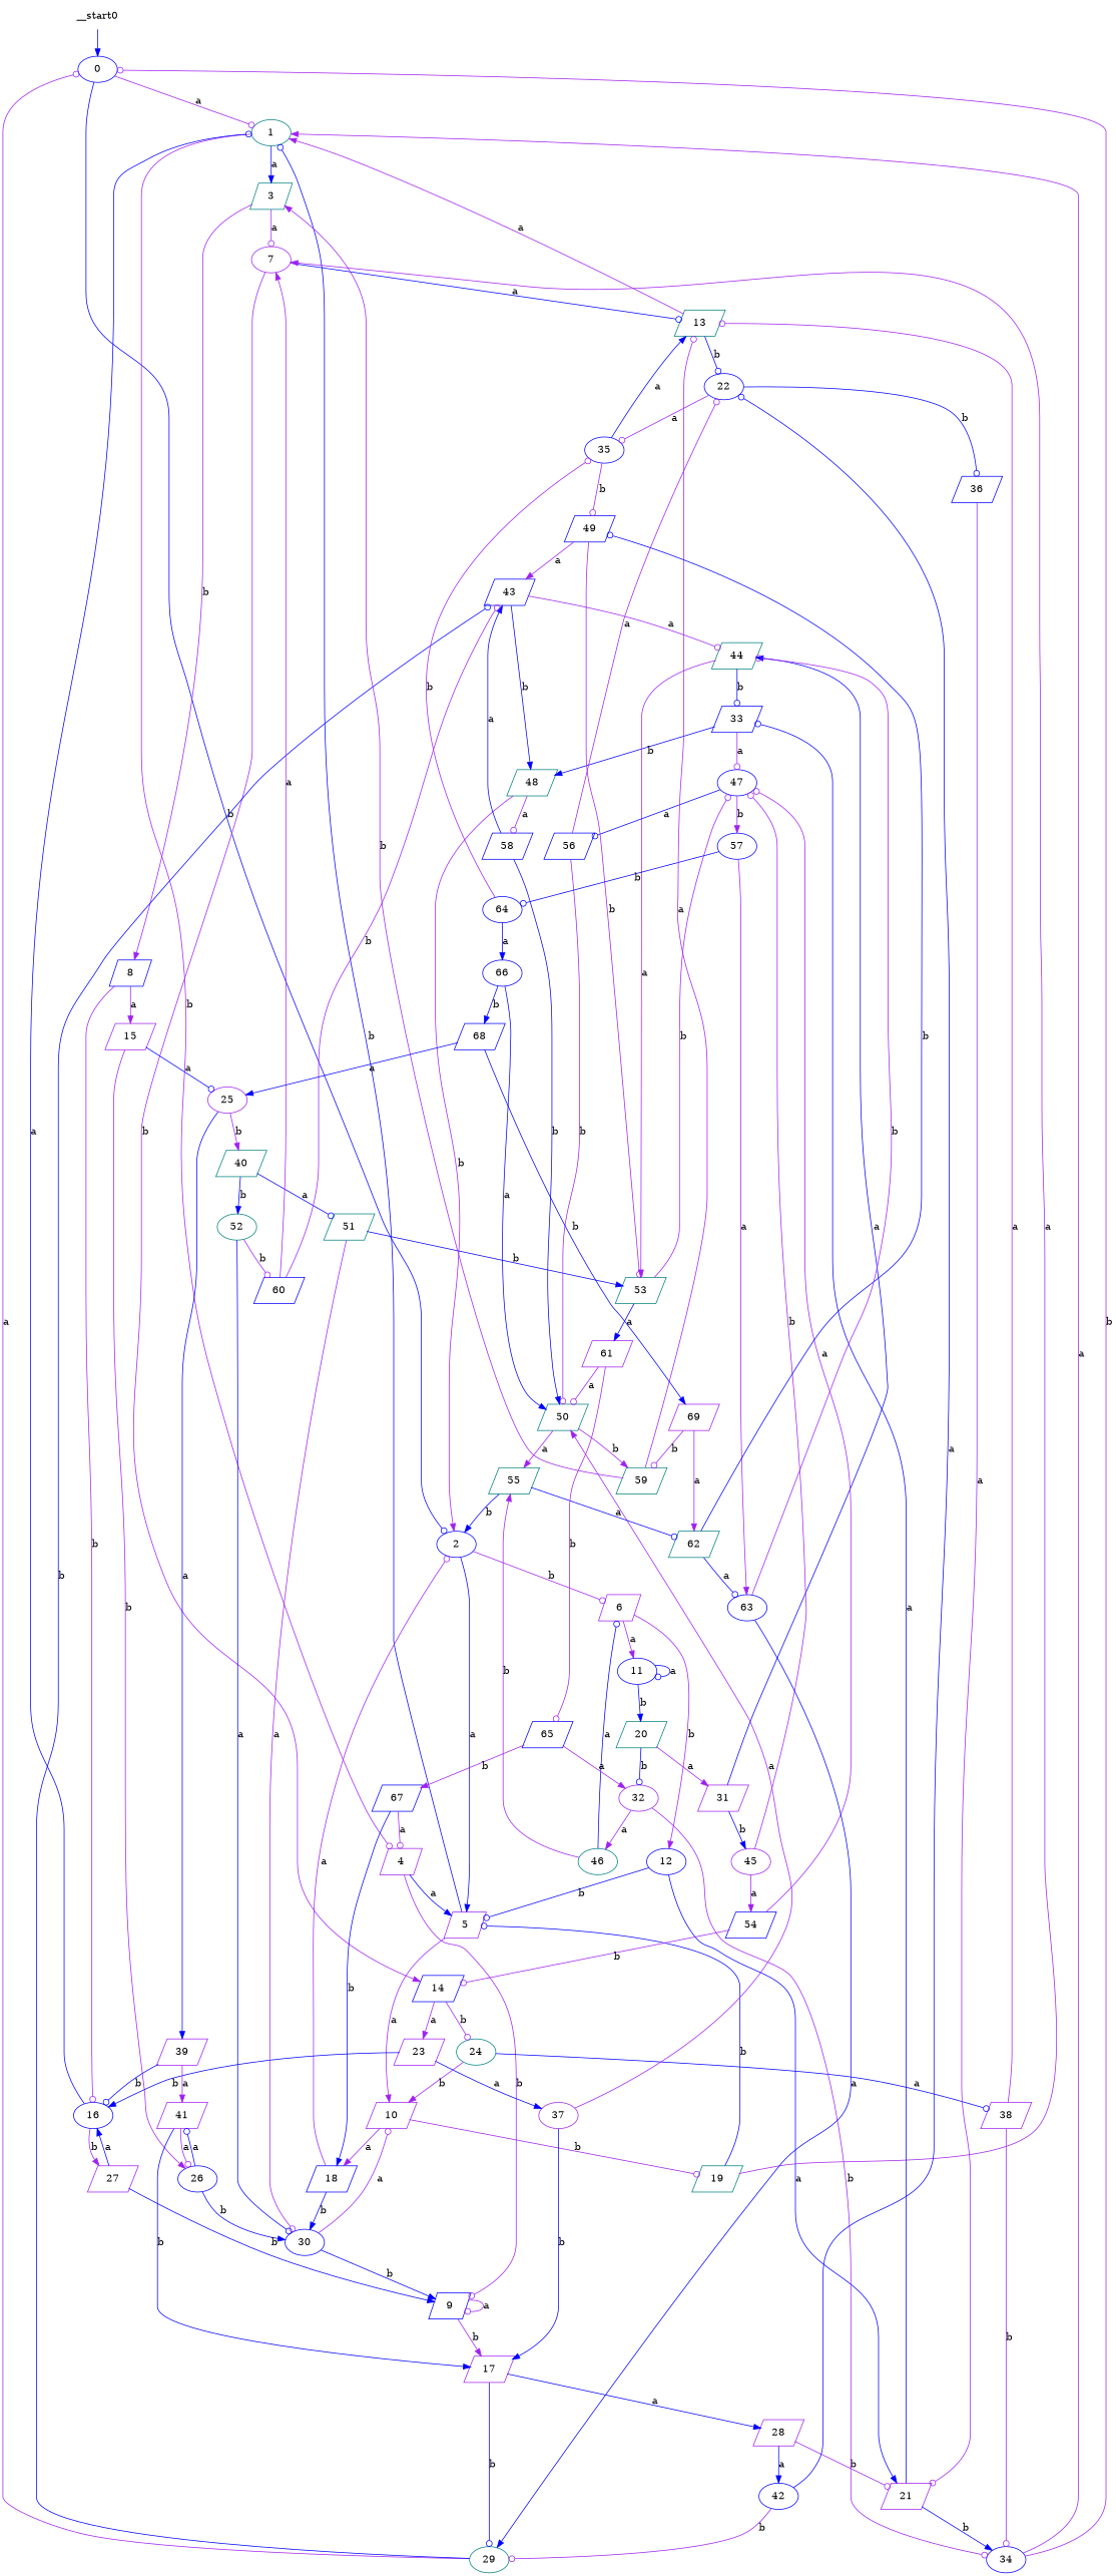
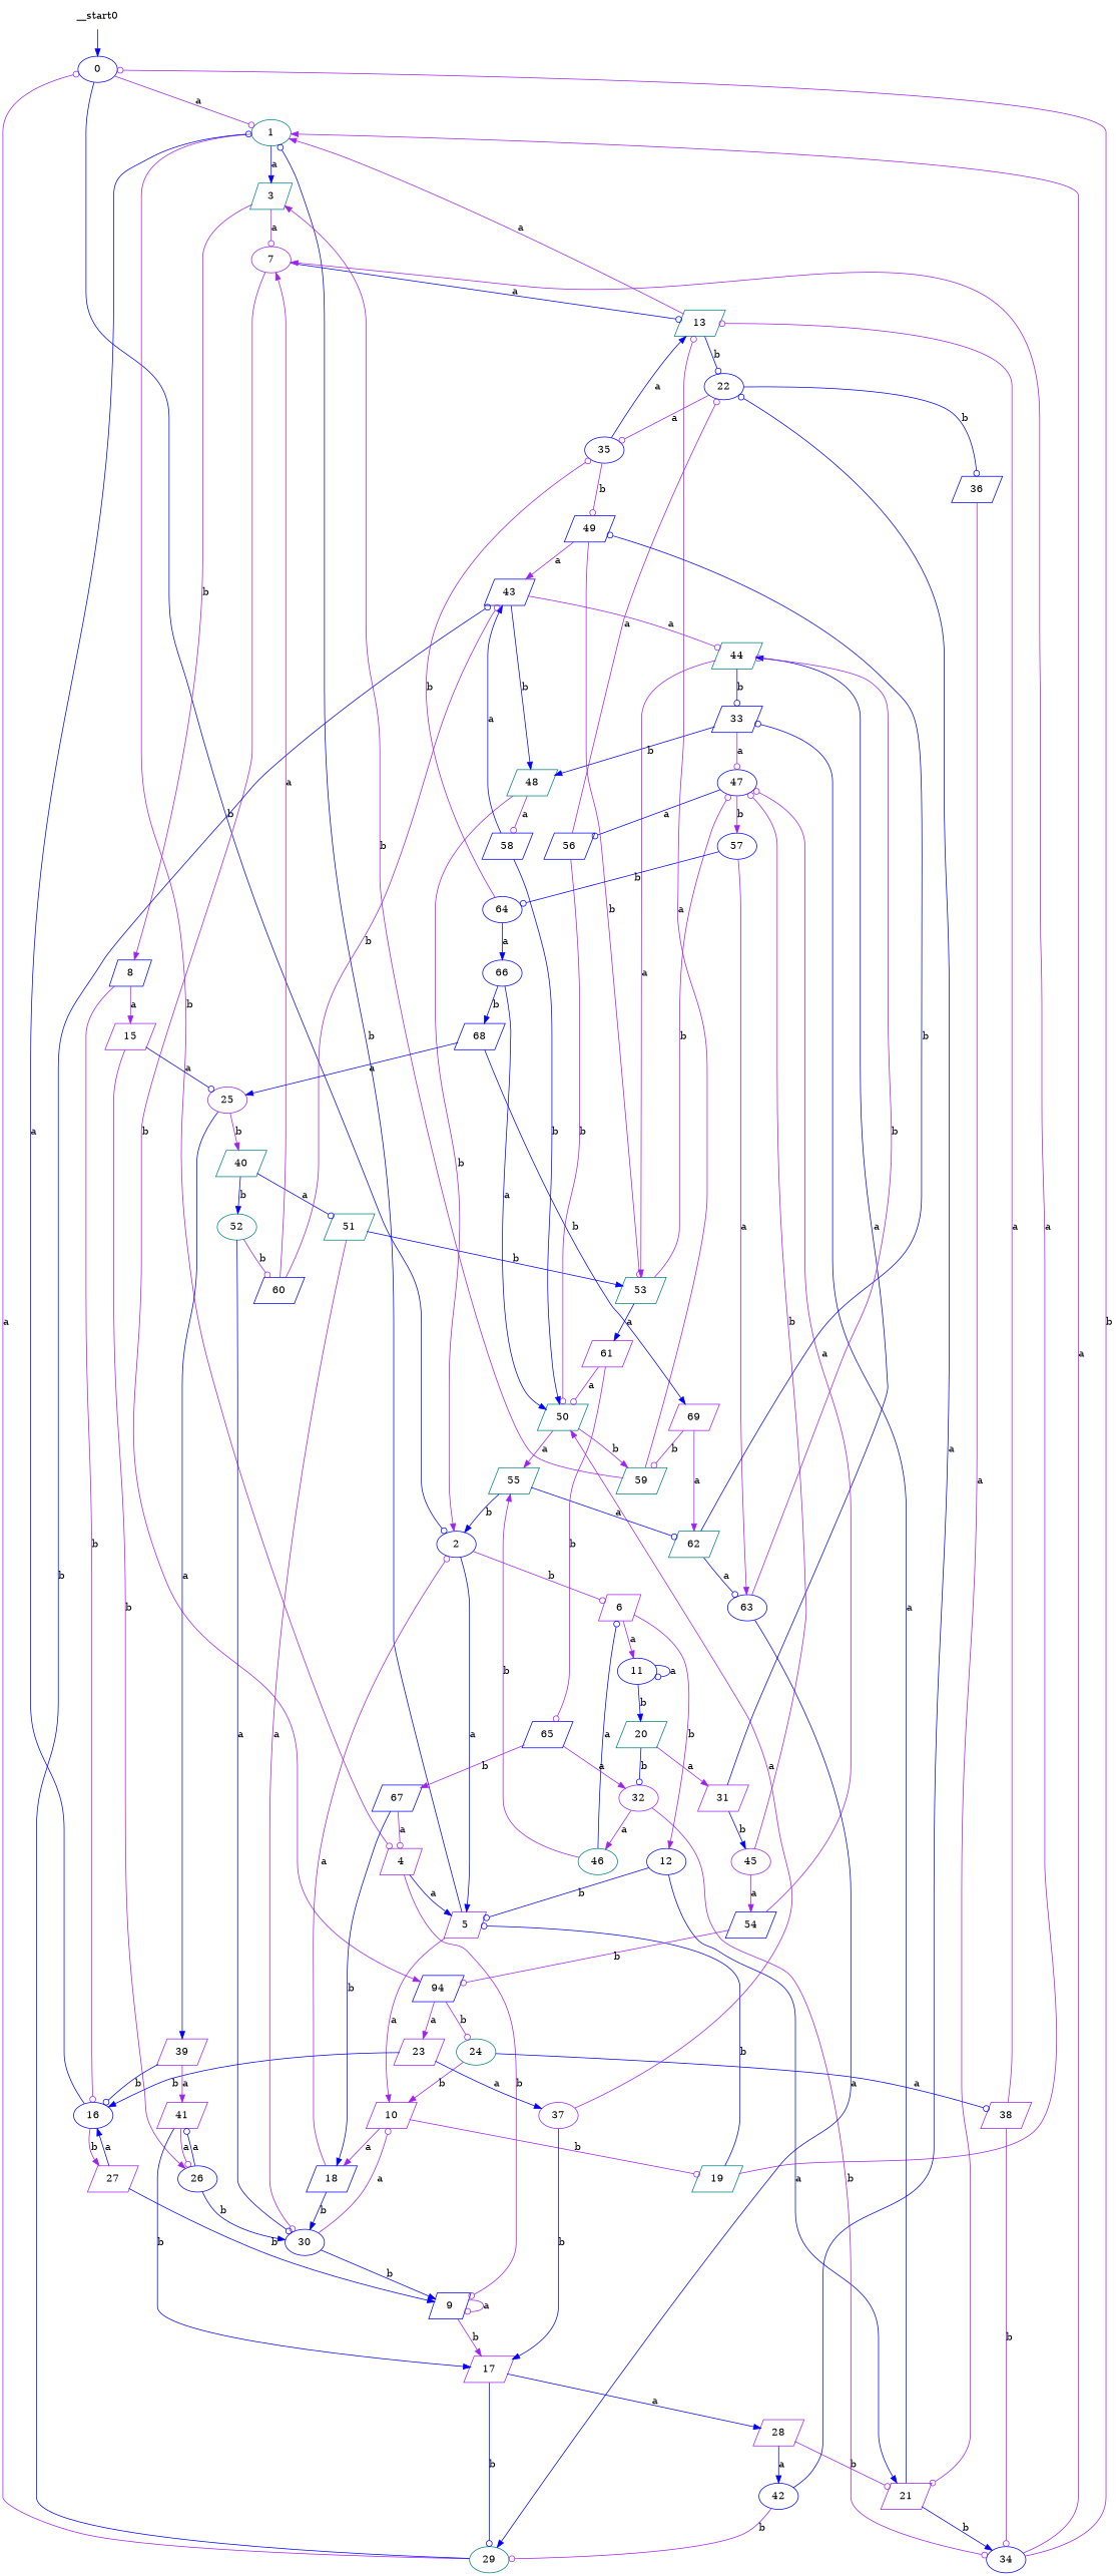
  digraph {
    node [color=blue shape=parallelogram]
    edge [arrowhead=normal color=purple]
    __start0 [color=teal shape=none]
    0 [shape=ellipse]
    1 [color=teal shape=ellipse]
    2 [shape=ellipse]
    3 [color=teal]
    4 [color=purple]
    5 [color=purple]
    6 [color=purple]
    7 [color=purple shape=ellipse]
    8
    9
    10 [color=purple]
    11 [shape=ellipse]
    12 [shape=ellipse]
    13 [color=teal]
-   14
+   14 [label=94]
    15 [color=purple]
    16 [shape=ellipse]
    17 [color=purple]
    18
    19 [color=teal]
    20 [color=teal]
    21 [color=purple]
    22 [shape=ellipse]
    23 [color=purple]
    24 [color=teal shape=ellipse]
    25 [color=purple shape=ellipse]
    26 [shape=ellipse]
    27 [color=purple]
    28 [color=purple]
    29 [color=teal shape=ellipse]
    30 [shape=ellipse]
    31 [color=purple]
    32 [color=purple shape=ellipse]
    33
    34 [shape=ellipse]
    35 [shape=ellipse]
    36
    37 [color=purple shape=ellipse]
    38 [color=purple]
    39 [color=purple]
    40 [color=teal]
    41 [color=purple]
    42 [shape=ellipse]
    43
    44 [color=teal]
    45 [color=purple shape=ellipse]
    46 [color=teal shape=ellipse]
    47 [shape=ellipse]
    48 [color=teal]
    49
    50 [color=teal]
    51 [color=teal]
    52 [color=teal shape=ellipse]
    53 [color=teal]
    54
    55 [color=teal]
    56
    57 [shape=ellipse]
    58
    59 [color=teal]
    60
    61 [color=purple]
    62 [color=teal]
    63 [shape=ellipse]
    64 [shape=ellipse]
    65
    66 [shape=ellipse]
    67
    68
    69 [color=purple]
    __start0 -> 0 [color=blue]
    0 -> 1 [arrowhead=odot label=a]
    0 -> 2 [arrowhead=odot color=blue label=b]
    1 -> 3 [color=blue label=a]
    1 -> 4 [arrowhead=odot label=b]
    2 -> 5 [color=blue label=a]
    2 -> 6 [arrowhead=odot label=b]
    3 -> 7 [arrowhead=odot label=a]
    3 -> 8 [label=b]
    4 -> 5 [color=blue label=a]
    4 -> 9 [arrowhead=odot label=b]
    5 -> 1 [arrowhead=odot color=blue label=b]
    5 -> 10 [label=a]
    6 -> 11 [label=a]
    6 -> 12 [label=b]
    7 -> 13 [arrowhead=odot color=blue label=a]
    7 -> 14 [label=b]
    8 -> 15 [label=a]
    8 -> 16 [arrowhead=odot label=b]
    9 -> 9 [arrowhead=odot label=a]
    9 -> 17 [label=b]
    10 -> 18 [label=a]
    10 -> 19 [arrowhead=odot label=b]
    11 -> 11 [arrowhead=odot color=blue label=a]
    11 -> 20 [color=blue label=b]
    12 -> 5 [arrowhead=odot color=blue label=b]
    12 -> 21 [color=blue label=a]
    13 -> 1 [label=a]
    13 -> 22 [arrowhead=odot color=blue label=b]
    14 -> 23 [label=a]
    14 -> 24 [arrowhead=odot label=b]
    15 -> 25 [arrowhead=odot color=blue label=a]
    15 -> 26 [label=b]
    16 -> 1 [arrowhead=odot color=blue label=a]
    16 -> 27 [label=b]
    17 -> 28 [color=blue label=a]
    17 -> 29 [arrowhead=odot color=blue label=b]
    18 -> 2 [arrowhead=odot label=a]
    18 -> 30 [color=blue label=b]
    19 -> 5 [arrowhead=odot color=blue label=b]
    19 -> 7 [label=a]
    20 -> 31 [label=a]
    20 -> 32 [arrowhead=odot color=blue label=b]
    21 -> 33 [arrowhead=odot color=blue label=a]
    21 -> 34 [color=blue label=b]
    22 -> 35 [arrowhead=odot label=a]
    22 -> 36 [arrowhead=odot color=blue label=b]
    23 -> 16 [color=blue label=b]
    23 -> 37 [color=blue label=a]
    24 -> 10 [label=b]
    24 -> 38 [arrowhead=odot color=blue label=a]
    25 -> 39 [color=blue label=a]
    25 -> 40 [label=b]
    26 -> 30 [color=blue label=b]
    26 -> 41 [arrowhead=odot color=blue label=a]
    27 -> 9 [color=blue label=b]
    27 -> 16 [color=blue label=a]
    28 -> 21 [arrowhead=odot label=b]
    28 -> 42 [color=blue label=a]
    29 -> 0 [arrowhead=odot label=a]
    29 -> 43 [arrowhead=odot color=blue label=b]
    30 -> 9 [color=blue label=b]
    30 -> 10 [arrowhead=odot label=a]
    31 -> 44 [color=blue label=a]
    31 -> 45 [color=blue label=b]
    32 -> 34 [arrowhead=odot label=b]
    32 -> 46 [label=a]
    33 -> 47 [arrowhead=odot label=a]
    33 -> 48 [color=blue label=b]
    34 -> 0 [arrowhead=odot label=b]
    34 -> 1 [label=a]
    35 -> 13 [color=blue label=a]
    35 -> 49 [arrowhead=odot label=b]
    36 -> 21 [arrowhead=odot label=a]
    37 -> 17 [color=blue label=b]
    37 -> 50 [label=a]
    38 -> 13 [arrowhead=odot label=a]
    38 -> 34 [arrowhead=odot label=b]
    39 -> 16 [arrowhead=odot color=blue label=b]
    39 -> 41 [label=a]
    40 -> 51 [arrowhead=odot color=blue label=a]
    40 -> 52 [color=blue label=b]
    41 -> 17 [color=blue label=b]
    41 -> 26 [arrowhead=odot label=a]
    42 -> 22 [arrowhead=odot color=blue label=a]
    42 -> 29 [arrowhead=odot label=b]
    43 -> 44 [arrowhead=odot label=a]
    43 -> 48 [color=blue label=b]
    44 -> 33 [arrowhead=odot color=blue label=b]
    44 -> 53 [label=a]
    45 -> 47 [arrowhead=odot label=b]
    45 -> 54 [label=a]
    46 -> 6 [arrowhead=odot color=blue label=a]
    46 -> 55 [label=b]
    47 -> 56 [arrowhead=odot color=blue label=a]
    47 -> 57 [label=b]
    48 -> 2 [label=b]
    48 -> 58 [arrowhead=odot label=a]
    49 -> 43 [label=a]
    49 -> 53 [arrowhead=odot label=b]
    50 -> 55 [label=a]
    50 -> 59 [label=b]
    51 -> 30 [arrowhead=odot label=a]
    51 -> 53 [color=blue label=b]
    52 -> 30 [arrowhead=odot color=blue label=a]
    52 -> 60 [arrowhead=odot label=b]
    53 -> 47 [arrowhead=odot label=b]
    53 -> 61 [color=blue label=a]
    54 -> 14 [arrowhead=odot label=b]
    54 -> 47 [arrowhead=odot label=a]
    55 -> 2 [color=blue label=b]
    55 -> 62 [arrowhead=odot color=blue label=a]
    56 -> 22 [arrowhead=odot label=a]
    56 -> 50 [arrowhead=odot label=b]
    57 -> 63 [label=a]
    57 -> 64 [arrowhead=odot color=blue label=b]
    58 -> 43 [color=blue label=a]
    58 -> 50 [color=blue label=b]
    59 -> 3 [label=b]
    59 -> 13 [arrowhead=odot label=a]
    60 -> 7 [label=a]
    60 -> 43 [arrowhead=odot label=b]
    61 -> 50 [arrowhead=odot label=a]
    61 -> 65 [arrowhead=odot label=b]
    62 -> 49 [arrowhead=odot color=blue label=b]
    62 -> 63 [arrowhead=odot color=blue label=a]
    63 -> 29 [color=blue label=a]
    63 -> 44 [arrowhead=odot label=b]
    64 -> 35 [arrowhead=odot label=b]
    64 -> 66 [color=blue label=a]
    65 -> 32 [label=a]
    65 -> 67 [label=b]
    66 -> 50 [color=blue label=a]
    66 -> 68 [color=blue label=b]
    67 -> 4 [arrowhead=odot label=a]
    67 -> 18 [color=blue label=b]
    68 -> 25 [color=blue label=a]
    68 -> 69 [color=blue label=b]
    69 -> 59 [arrowhead=odot label=b]
    69 -> 62 [label=a]
  }
